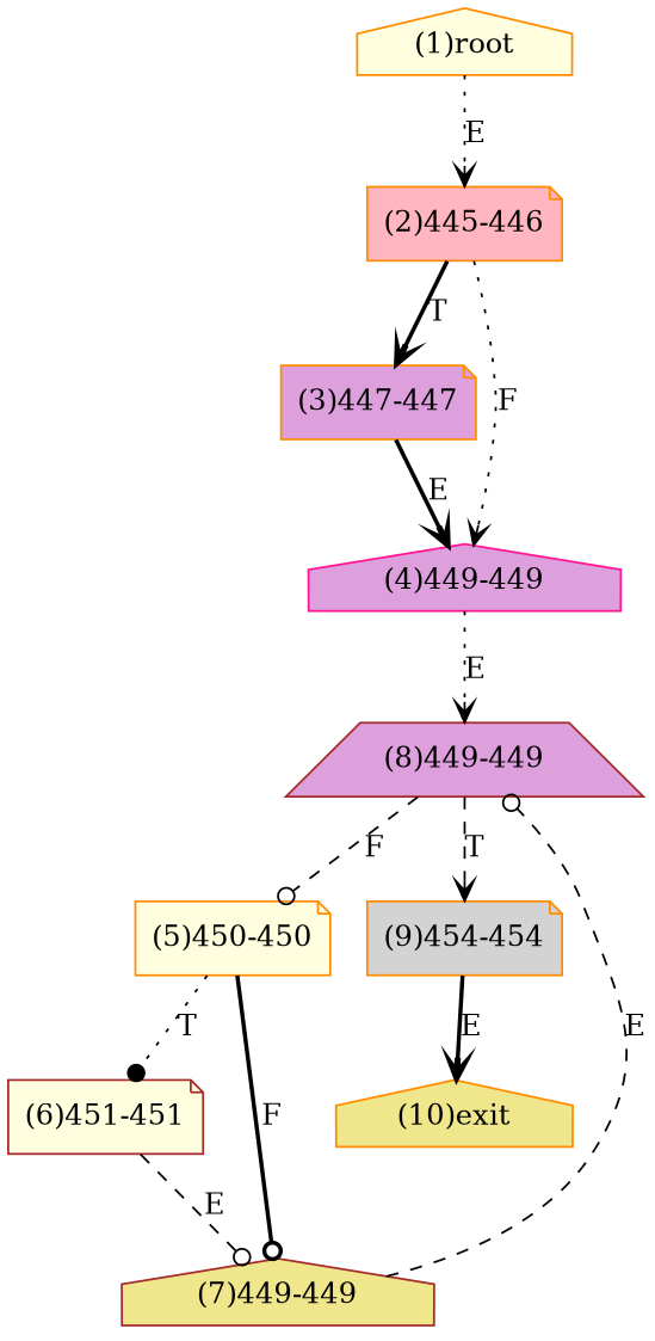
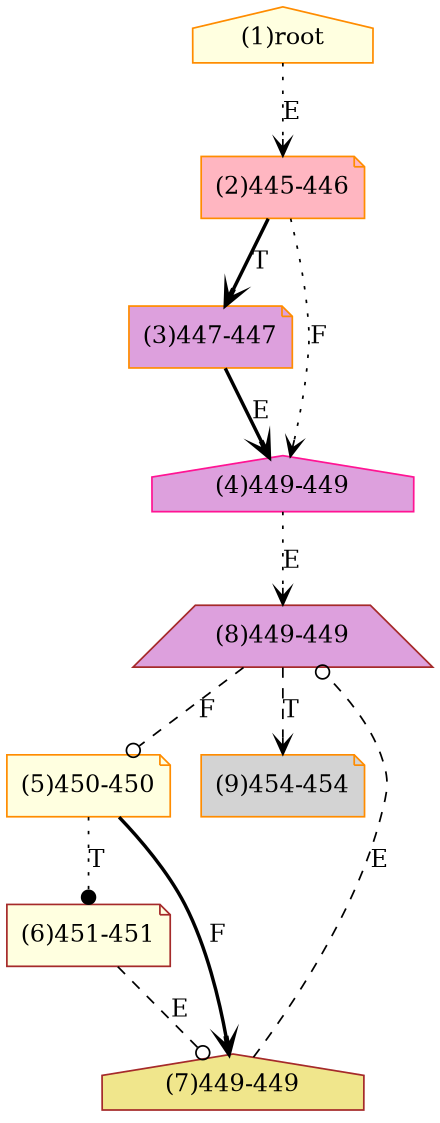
  digraph {
    node [color=darkorange fillcolor=lightyellow shape=note style=filled]
    edge [arrowhead=vee style=dotted]
    n1 [label="(1)root" shape=house]
    n2 [fillcolor=lightpink label="(2)445-446"]
    n3 [fillcolor=plum label="(3)447-447"]
    n4 [color=deeppink fillcolor=plum label="(4)449-449" shape=house]
    n5 [color=brown fillcolor=plum label="(8)449-449" shape=trapezium]
    n6 [label="(5)450-450"]
    n7 [fillcolor=lightgrey label="(9)454-454"]
    n8 [color=brown label="(6)451-451"]
    n9 [color=brown fillcolor=khaki label="(7)449-449" shape=house]
-   n10 [fillcolor=khaki label="(10)exit" shape=house]
    n1 -> n2 [label=E]
    n2 -> n3 [label=T style=bold]
    n2 -> n4 [label=F]
    n3 -> n4 [label=E style=bold]
    n4 -> n5 [label=E]
    n5 -> n6 [arrowhead=odot label=F style=dashed]
    n5 -> n7 [label=T style=dashed]
    n6 -> n8 [arrowhead=dot label=T]
-   n6 -> n9 [arrowhead=odot label=F style=bold]
-   n7 -> n10 [label=E style=bold]
+   n6 -> n9 [label=F style=bold]
    n8 -> n9 [arrowhead=odot label=E style=dashed]
    n9 -> n5 [arrowhead=odot label=E style=dashed]
  }
